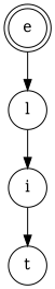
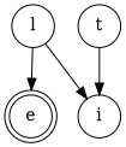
  digraph {
    node [color=black shape=circle]
    e [shape=doublecircle]
    t
    i
    l
-   i -> t
-   e -> l
+   t -> i
+   l -> e
    l -> i
  }
